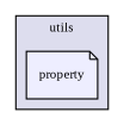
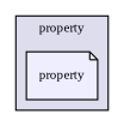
  digraph {
    compound=true
    fontname="Liberation Serif"
    n1 [fillcolor="#eeeeff" fontname="Liberation Serif" fontsize=10 label=property pencolor=black shape=note style=filled]
    subgraph cluster_1 {
      bgcolor="#ddddee"
      fontsize=10
-     label=utils
+     label=property
      pencolor=black
      n1
    }
  }
